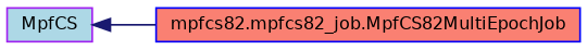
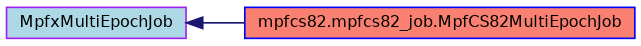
  digraph {
    rankdir=LR
    node [fontname=Helvetica fontsize=10 shape=record style=filled]
-   n1 [color=purple fillcolor=lightblue height=0.2 label=MpfCS width=0.4]
+   n1 [color=purple fillcolor=lightblue height=0.2 label=MpfxMultiEpochJob width=0.4]
    n2 [color=blue fillcolor=salmon height=0.2 label="mpfcs82.mpfcs82_job.MpfCS82MultiEpochJob" width=0.4]
    n1 -> n2 [color=midnightblue dir=back fontname=Helvetica fontsize=10 labelfontname=Helvetica labelfontsize=10 style=solid]
  }
